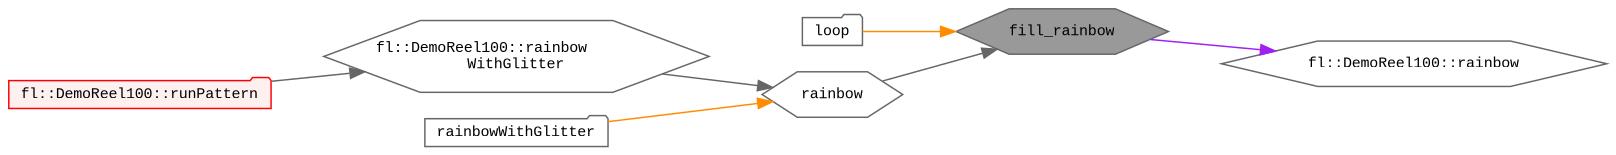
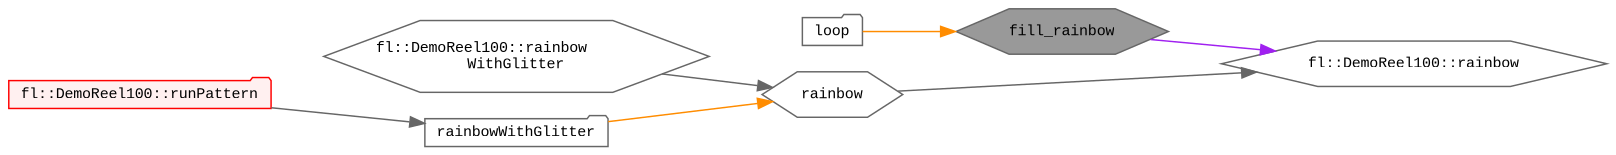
  digraph {
    fontname="Liberation Mono"
    rankdir=RL
    node [color=grey40 fillcolor=white fontname="Liberation Mono" fontsize=10 shape=hexagon style=filled]
    edge [color=gray40 dir=back fontname="Liberation Mono" fontsize=10 labelfontname=Helvetica labelfontsize=10 style=solid]
    n1 [color=gray40 fillcolor=grey60 fontcolor=black height=0.2 label=fill_rainbow width=0.4]
    n2 [height=0.2 label=loop shape=folder width=0.4]
    n3 [height=0.2 label=rainbow width=0.4]
    n4 [height=0.2 label="fl::DemoReel100::rainbow" width=0.4]
    n5 [height=0.2 label="fl::DemoReel100::rainbow\lWithGlitter" width=0.4]
    n6 [height=0.2 label=rainbowWithGlitter shape=folder width=0.4]
    n7 [color=red fillcolor="#FFF0F0" height=0.2 label="fl::DemoReel100::runPattern" shape=folder width=0.4]
    n1 -> n2 [color=darkorange]
-   n1 -> n3
+   n4 -> n3
    n3 -> n5
    n3 -> n6 [color=darkorange]
    n4 -> n1 [color=purple]
-   n5 -> n7
+   n6 -> n7
  }
